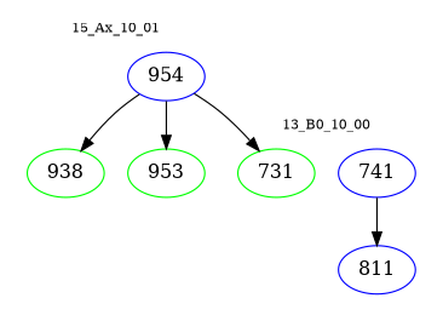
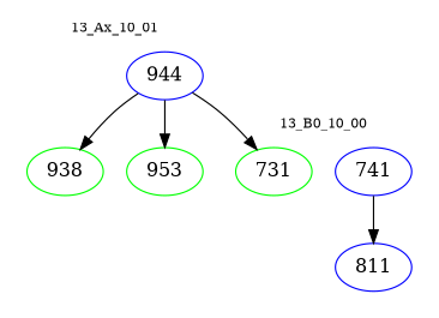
  digraph {
    node [color=blue]
    edge [color=black]
-   n1 [label=954]
+   n1 [label=944]
    n2 [color=green label=938]
    n3 [color=green label=953]
    n4 [label=741]
    n5 [label=811]
    n6 [color=green label=731]
    subgraph cluster_1 {
      color=white
      fontsize=10
-     label="15_Ax_10_01"
+     label="13_Ax_10_01"
      n1
      n2
      n3
    }
    subgraph cluster_2 {
      color=white
      fontsize=10
      label="13_B0_10_00"
      n4
      n5
      n6
    }
    n1 -> n2
    n1 -> n3
    n1 -> n6
    n4 -> n5
  }
